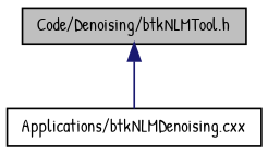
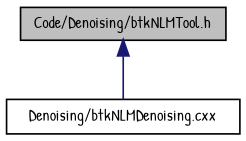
  digraph {
    fontname="Patrick Hand"
    node [color=black fontname="Patrick Hand" fontsize=10 shape=record style=filled]
    n1 [fillcolor=grey75 fontcolor=black height=0.2 label="Code/Denoising/btkNLMTool.h" width=0.4]
-   n2 [fillcolor=white height=0.2 label="Applications/btkNLMDenoising.cxx" width=0.4]
+   n2 [fillcolor=white height=0.2 label="Denoising/btkNLMDenoising.cxx" width=0.4]
    n1 -> n2 [color=midnightblue dir=back fontname="Patrick Hand" fontsize=10 labelfontname="FreeSans.ttf" labelfontsize=10 style=solid]
  }
